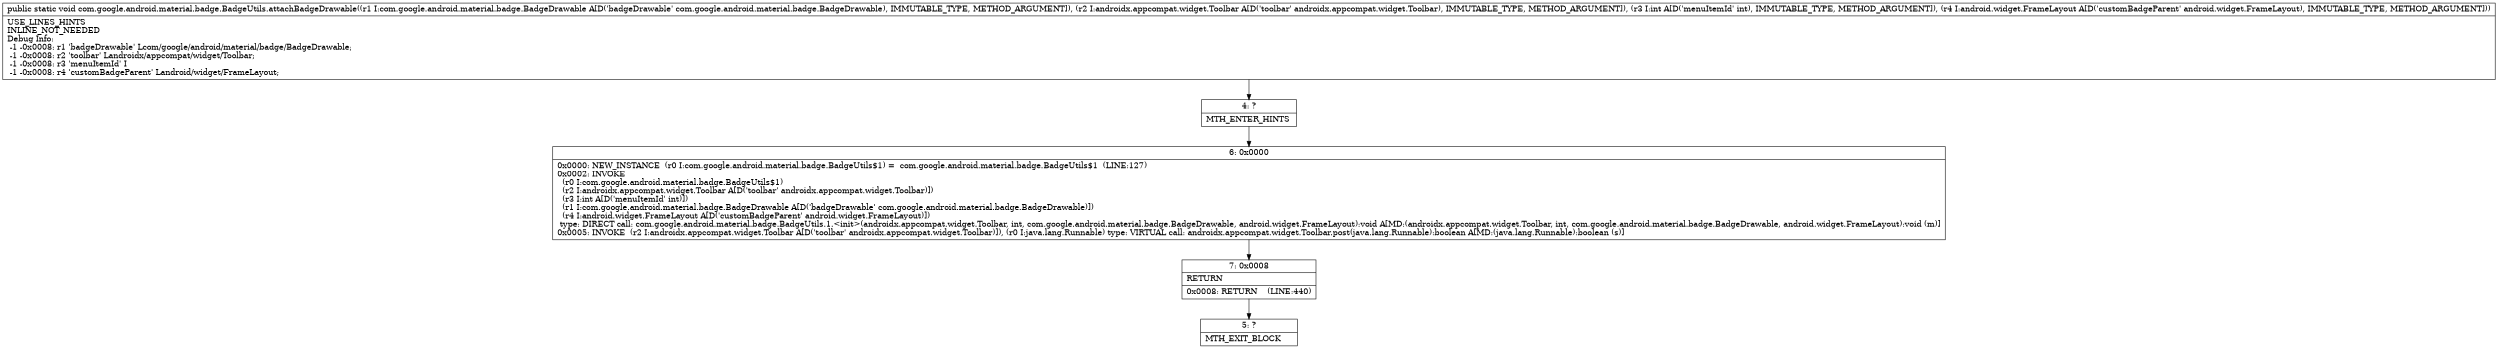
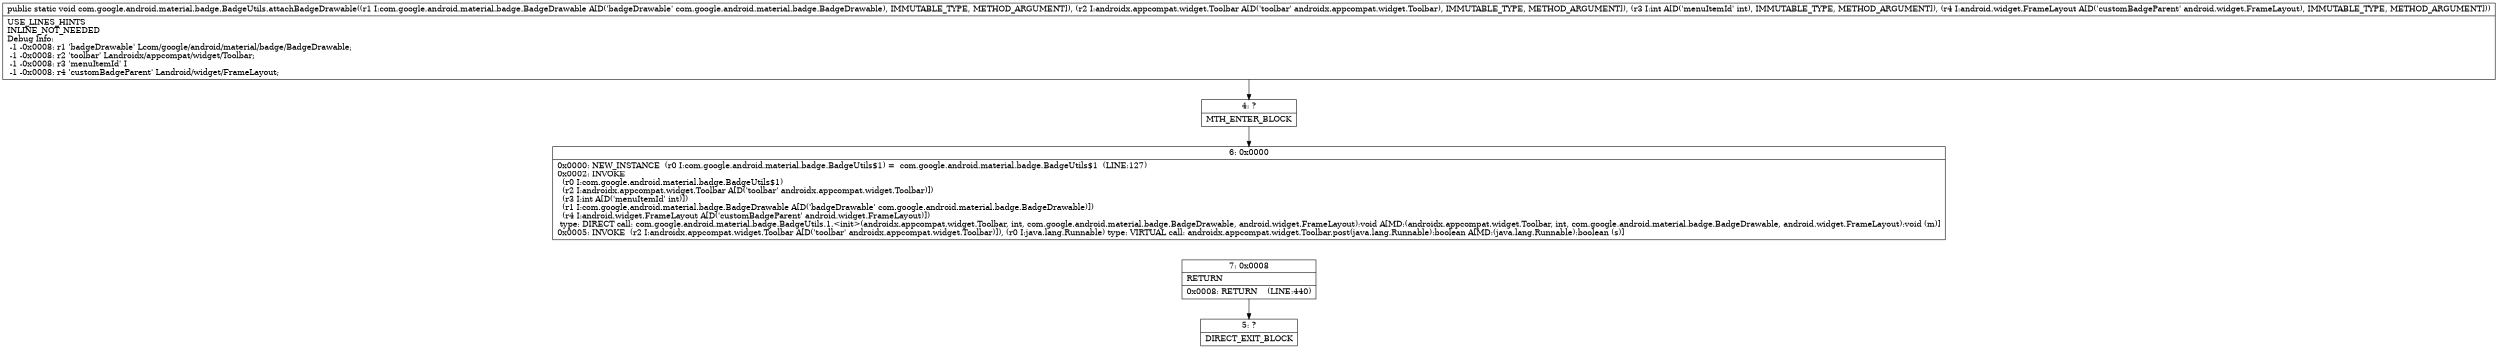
  digraph {
    node [shape=record]
-   n1 [label="{4\:\ ?|MTH_ENTER_HINTS\l}"]
+   n1 [label="{4\:\ ?|MTH_ENTER_BLOCK\l}"]
    n2 [label="{6\:\ 0x0000|0x0000: NEW_INSTANCE  (r0 I:com.google.android.material.badge.BadgeUtils$1) =  com.google.android.material.badge.BadgeUtils$1  (LINE:127)\l0x0002: INVOKE  \l  (r0 I:com.google.android.material.badge.BadgeUtils$1)\l  (r2 I:androidx.appcompat.widget.Toolbar A[D('toolbar' androidx.appcompat.widget.Toolbar)])\l  (r3 I:int A[D('menuItemId' int)])\l  (r1 I:com.google.android.material.badge.BadgeDrawable A[D('badgeDrawable' com.google.android.material.badge.BadgeDrawable)])\l  (r4 I:android.widget.FrameLayout A[D('customBadgeParent' android.widget.FrameLayout)])\l type: DIRECT call: com.google.android.material.badge.BadgeUtils.1.\<init\>(androidx.appcompat.widget.Toolbar, int, com.google.android.material.badge.BadgeDrawable, android.widget.FrameLayout):void A[MD:(androidx.appcompat.widget.Toolbar, int, com.google.android.material.badge.BadgeDrawable, android.widget.FrameLayout):void (m)]\l0x0005: INVOKE  (r2 I:androidx.appcompat.widget.Toolbar A[D('toolbar' androidx.appcompat.widget.Toolbar)]), (r0 I:java.lang.Runnable) type: VIRTUAL call: androidx.appcompat.widget.Toolbar.post(java.lang.Runnable):boolean A[MD:(java.lang.Runnable):boolean (s)]\l}"]
    n3 [label="{7\:\ 0x0008|RETURN\l|0x0008: RETURN    (LINE:440)\l}"]
-   n4 [label="{5\:\ ?|MTH_EXIT_BLOCK\l}"]
+   n4 [label="{5\:\ ?|DIRECT_EXIT_BLOCK\l}"]
    n5 [label="{public static void com.google.android.material.badge.BadgeUtils.attachBadgeDrawable((r1 I:com.google.android.material.badge.BadgeDrawable A[D('badgeDrawable' com.google.android.material.badge.BadgeDrawable), IMMUTABLE_TYPE, METHOD_ARGUMENT]), (r2 I:androidx.appcompat.widget.Toolbar A[D('toolbar' androidx.appcompat.widget.Toolbar), IMMUTABLE_TYPE, METHOD_ARGUMENT]), (r3 I:int A[D('menuItemId' int), IMMUTABLE_TYPE, METHOD_ARGUMENT]), (r4 I:android.widget.FrameLayout A[D('customBadgeParent' android.widget.FrameLayout), IMMUTABLE_TYPE, METHOD_ARGUMENT]))  | USE_LINES_HINTS\lINLINE_NOT_NEEDED\lDebug Info:\l  \-1 \-0x0008: r1 'badgeDrawable' Lcom\/google\/android\/material\/badge\/BadgeDrawable;\l  \-1 \-0x0008: r2 'toolbar' Landroidx\/appcompat\/widget\/Toolbar;\l  \-1 \-0x0008: r3 'menuItemId' I\l  \-1 \-0x0008: r4 'customBadgeParent' Landroid\/widget\/FrameLayout;\l}"]
    n1 -> n2
-   n2 -> n3
    n3 -> n4
    n5 -> n1
  }
